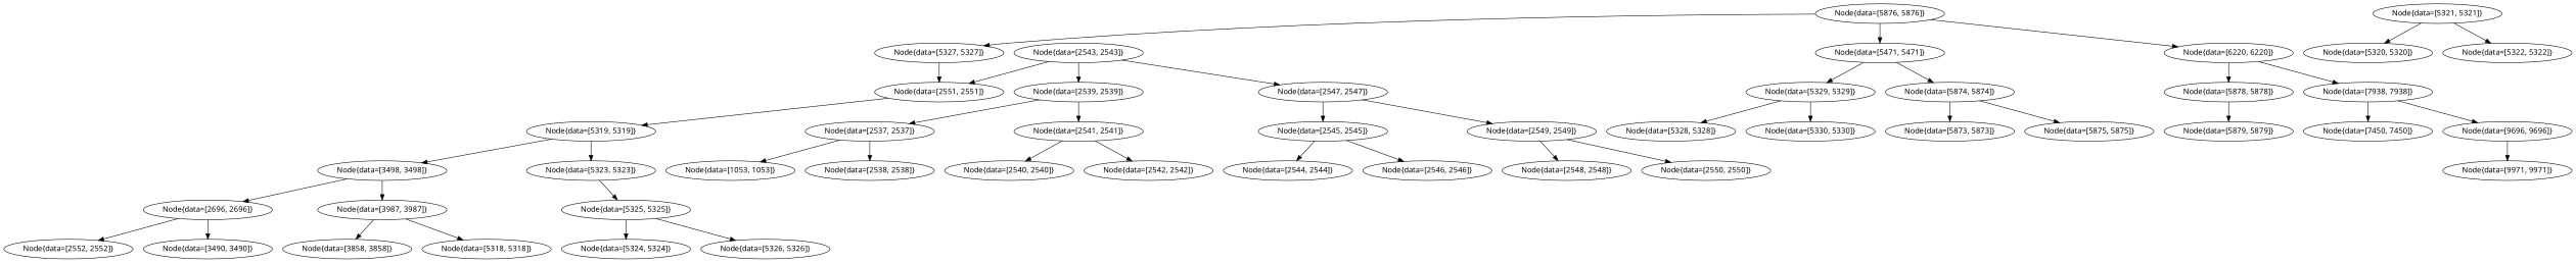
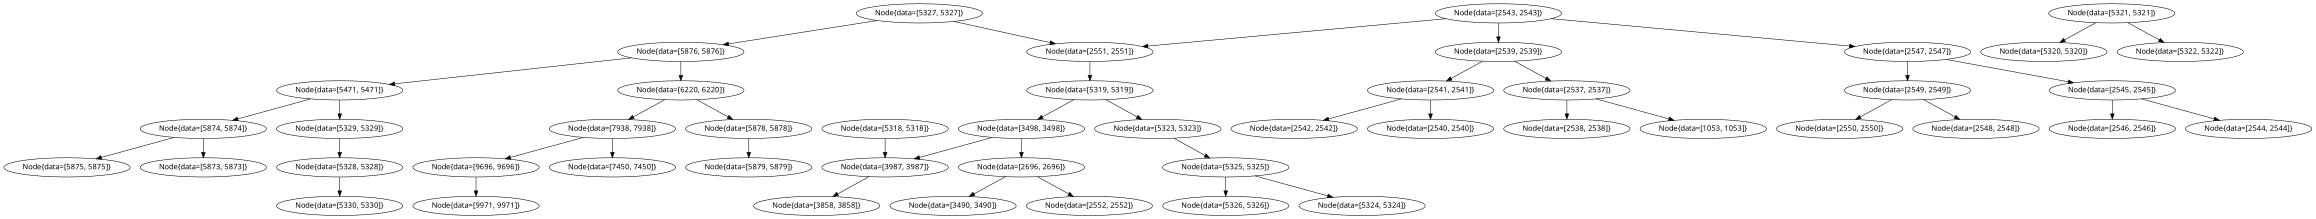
  digraph {
    fontname="Noto Sans"
    node [fontname="Noto Sans"]
    edge [fontname="Noto Sans"]
    n1 [label="Node{data=[5327, 5327]}"]
    n2 [label="Node{data=[2551, 2551]}"]
    n3 [label="Node{data=[5876, 5876]}"]
    n4 [label="Node{data=[5319, 5319]}"]
    n5 [label="Node{data=[5471, 5471]}"]
    n6 [label="Node{data=[6220, 6220]}"]
    n7 [label="Node{data=[2543, 2543]}"]
    n8 [label="Node{data=[2539, 2539]}"]
    n9 [label="Node{data=[2547, 2547]}"]
    n10 [label="Node{data=[3498, 3498]}"]
    n11 [label="Node{data=[5323, 5323]}"]
    n12 [label="Node{data=[2537, 2537]}"]
    n13 [label="Node{data=[2541, 2541]}"]
    n14 [label="Node{data=[2545, 2545]}"]
    n15 [label="Node{data=[2549, 2549]}"]
    n16 [label="Node{data=[1053, 1053]}"]
    n17 [label="Node{data=[2538, 2538]}"]
    n18 [label="Node{data=[2540, 2540]}"]
    n19 [label="Node{data=[2542, 2542]}"]
    n20 [label="Node{data=[2544, 2544]}"]
    n21 [label="Node{data=[2546, 2546]}"]
    n22 [label="Node{data=[2548, 2548]}"]
    n23 [label="Node{data=[2550, 2550]}"]
    n24 [label="Node{data=[2696, 2696]}"]
    n25 [label="Node{data=[3987, 3987]}"]
    n26 [label="Node{data=[5325, 5325]}"]
    n27 [label="Node{data=[2552, 2552]}"]
    n28 [label="Node{data=[3490, 3490]}"]
    n29 [label="Node{data=[3858, 3858]}"]
    n30 [label="Node{data=[5318, 5318]}"]
    n31 [label="Node{data=[5321, 5321]}"]
    n32 [label="Node{data=[5320, 5320]}"]
    n33 [label="Node{data=[5322, 5322]}"]
    n34 [label="Node{data=[5324, 5324]}"]
    n35 [label="Node{data=[5326, 5326]}"]
    n36 [label="Node{data=[5329, 5329]}"]
    n37 [label="Node{data=[5874, 5874]}"]
    n38 [label="Node{data=[5878, 5878]}"]
    n39 [label="Node{data=[7938, 7938]}"]
    n40 [label="Node{data=[5328, 5328]}"]
    n41 [label="Node{data=[5330, 5330]}"]
    n42 [label="Node{data=[5873, 5873]}"]
    n43 [label="Node{data=[5875, 5875]}"]
    n44 [label="Node{data=[5879, 5879]}"]
    n45 [label="Node{data=[7450, 7450]}"]
    n46 [label="Node{data=[9696, 9696]}"]
    n47 [label="Node{data=[9971, 9971]}"]
    n1 -> n2
-   n3 -> n1
+   n1 -> n3
    n2 -> n4
    n3 -> n5
    n3 -> n6
    n4 -> n10
    n4 -> n11
    n5 -> n36
    n5 -> n37
    n6 -> n38
    n6 -> n39
    n7 -> n2
    n7 -> n8
    n7 -> n9
    n8 -> n12
    n8 -> n13
    n9 -> n14
    n9 -> n15
    n10 -> n24
    n10 -> n25
    n11 -> n26
    n12 -> n16
    n12 -> n17
    n13 -> n18
    n13 -> n19
    n14 -> n20
    n14 -> n21
    n15 -> n22
    n15 -> n23
    n24 -> n27
    n24 -> n28
    n25 -> n29
-   n25 -> n30
+   n30 -> n25
    n26 -> n34
    n26 -> n35
    n31 -> n32
    n31 -> n33
    n36 -> n40
-   n36 -> n41
+   n40 -> n41
    n37 -> n42
    n37 -> n43
    n38 -> n44
    n39 -> n45
    n39 -> n46
    n46 -> n47
  }
